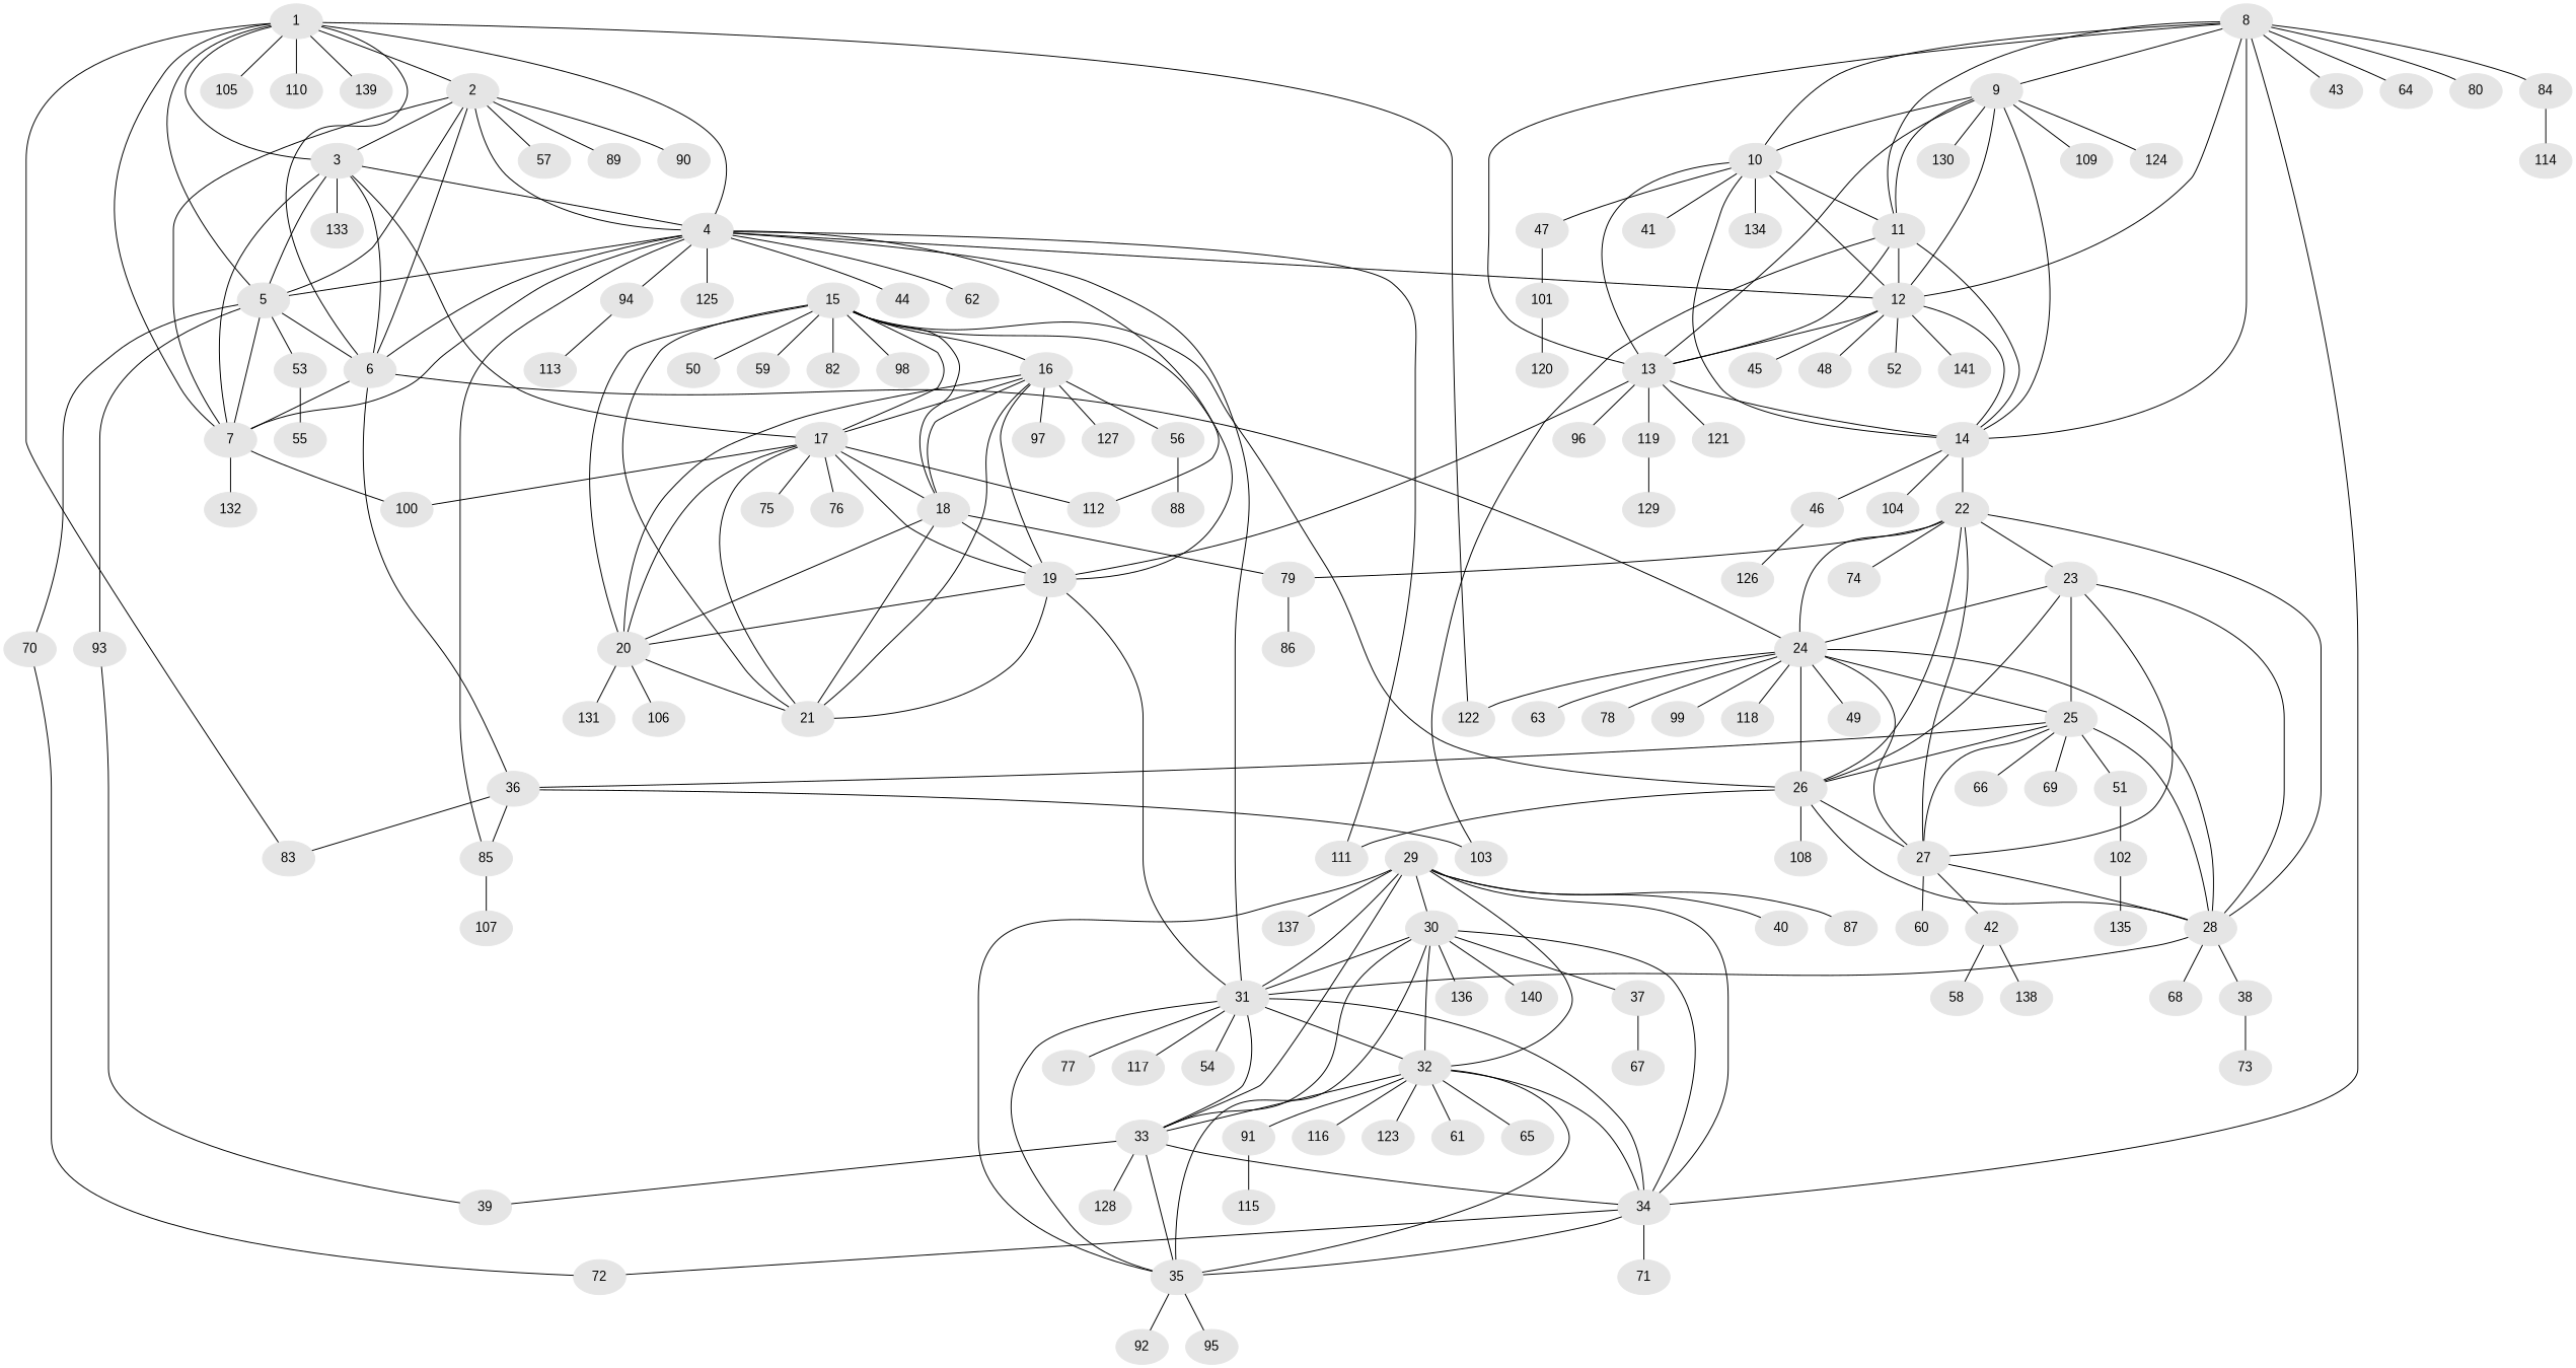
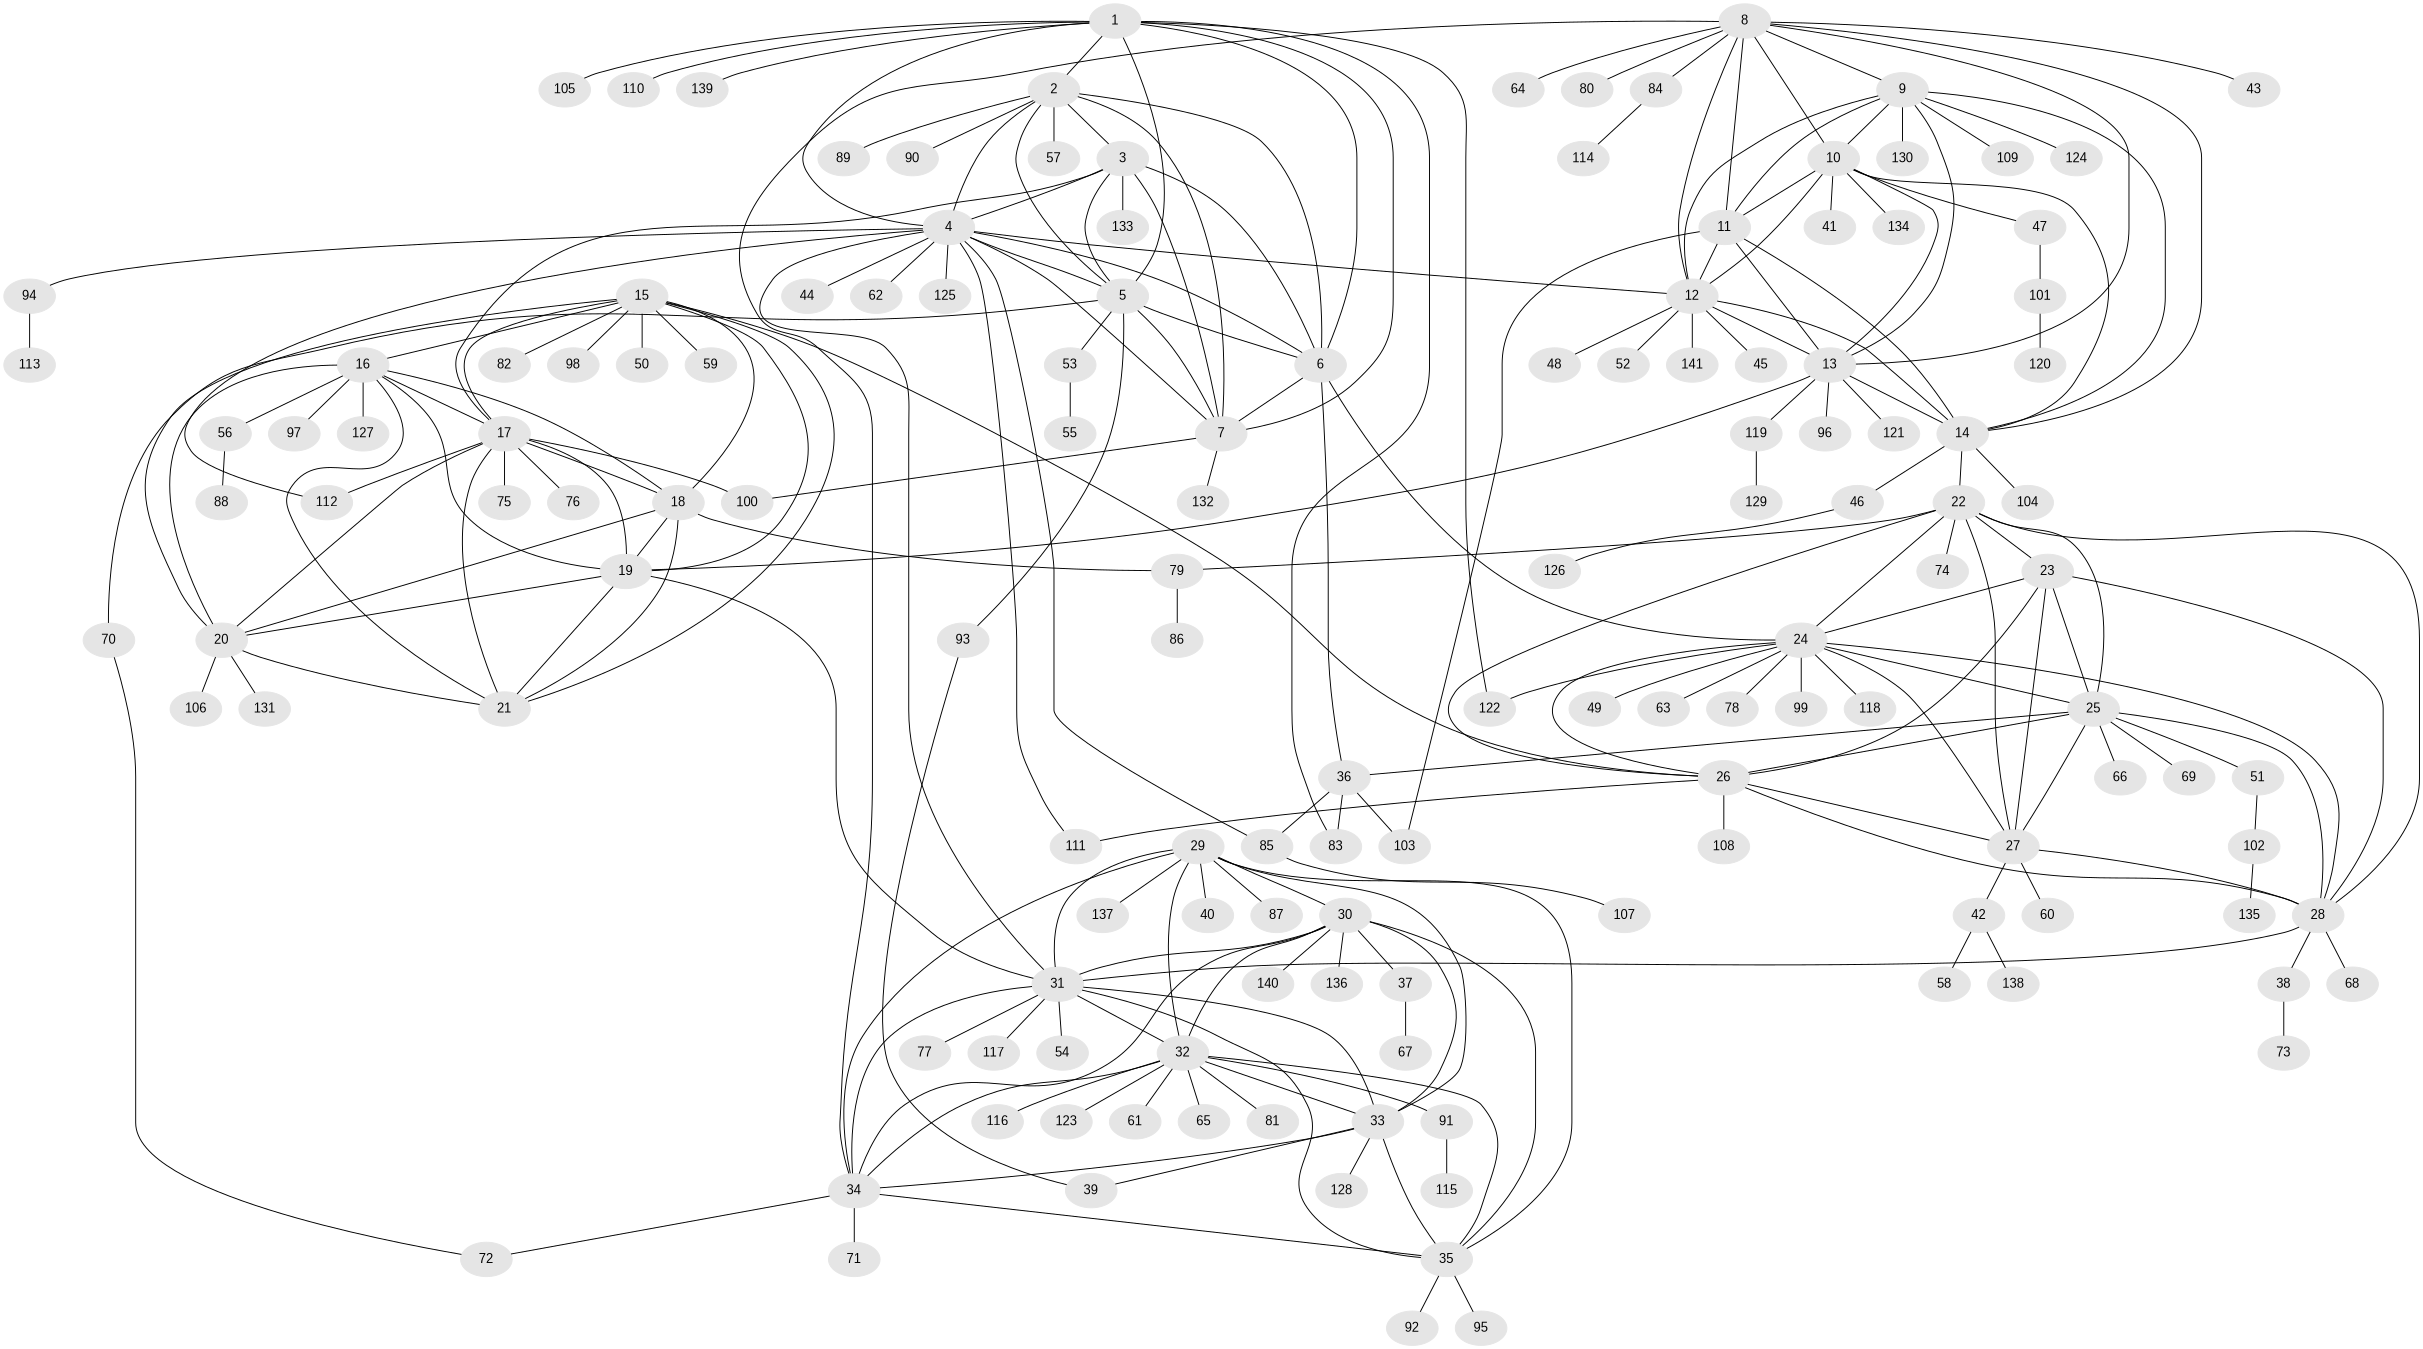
  graph {
    fontname="Liberation Sans"
    node [color=gray90 fontname="Liberation Sans" style=filled]
    edge [fontname="Liberation Sans"]
    1
    2
    3
    4
    5
    6
    7
    83
    105
    110
    122
    139
    57
    89
    90
    17
    133
    12
    31
    44
    62
    85
    94
    111
    112
    125
    53
    70
    93
    24
    36
    100
    132
    19
    18
    20
    21
    75
    76
    13
    14
    45
    48
    52
    141
    34
    32
    33
    35
    54
    77
    117
    107
    113
    55
    72
    39
    26
    25
    27
    28
    49
    63
    78
    99
    118
    103
    8
    9
    10
    11
    43
    64
    80
    84
    109
    124
    130
    41
    47
    134
    96
    119
    121
    22
    46
    104
    71
    114
    101
    129
    79
    23
    74
    126
    15
    16
    50
    59
    82
    98
    56
    97
    127
    106
    131
    108
    88
    86
    51
    66
    69
    42
    60
    38
    68
    102
    58
    138
    73
    29
    30
    40
    87
    137
    37
    136
    140
    61
    65
+   81
    91
    116
    123
    128
    92
    95
    67
    115
    120
    135
    1 -- 2
-   1 -- 3
    1 -- 4
    1 -- 5
    1 -- 6
    1 -- 7
    1 -- 83
    1 -- 105
    1 -- 110
    1 -- 122
    1 -- 139
    2 -- 3
    2 -- 4
    2 -- 5
    2 -- 6
    2 -- 7
    2 -- 57
    2 -- 89
    2 -- 90
    3 -- 4
    3 -- 5
    3 -- 6
    3 -- 7
    3 -- 17
    3 -- 133
    4 -- 5
    4 -- 6
    4 -- 7
    4 -- 12
    4 -- 31
    4 -- 44
    4 -- 62
    4 -- 85
    4 -- 94
    4 -- 111
    4 -- 112
    4 -- 125
    5 -- 6
    5 -- 7
    5 -- 53
    5 -- 70
    5 -- 93
    6 -- 7
    6 -- 24
    6 -- 36
    7 -- 100
    7 -- 132
    17 -- 112
    17 -- 100
    17 -- 19
    17 -- 18
    17 -- 20
    17 -- 21
    17 -- 75
    17 -- 76
    12 -- 13
    12 -- 14
    12 -- 45
    12 -- 48
    12 -- 52
    12 -- 141
    31 -- 34
    31 -- 32
    31 -- 33
    31 -- 35
    31 -- 54
    31 -- 77
    31 -- 117
    85 -- 107
    94 -- 113
    53 -- 55
    70 -- 72
    93 -- 39
    24 -- 122
    24 -- 26
    24 -- 25
    24 -- 27
    24 -- 28
    24 -- 49
    24 -- 63
    24 -- 78
    24 -- 99
    24 -- 118
    36 -- 83
    36 -- 85
    36 -- 103
    19 -- 31
    19 -- 20
    19 -- 21
    18 -- 19
    18 -- 20
    18 -- 21
    18 -- 79
    20 -- 21
    20 -- 106
    20 -- 131
    13 -- 19
    13 -- 14
    13 -- 96
    13 -- 119
    13 -- 121
    14 -- 22
    14 -- 46
    14 -- 104
    34 -- 35
    34 -- 72
    34 -- 71
    32 -- 34
    32 -- 33
    32 -- 35
    32 -- 61
    32 -- 65
+   32 -- 81
    32 -- 91
    32 -- 116
    32 -- 123
    33 -- 34
    33 -- 35
    33 -- 39
    33 -- 128
    35 -- 92
    35 -- 95
    26 -- 111
    26 -- 27
    26 -- 28
    26 -- 108
    25 -- 36
    25 -- 26
    25 -- 27
    25 -- 28
    25 -- 51
    25 -- 66
    25 -- 69
    27 -- 28
    27 -- 42
    27 -- 60
    28 -- 31
    28 -- 38
    28 -- 68
    8 -- 12
    8 -- 13
    8 -- 14
    8 -- 34
    8 -- 9
    8 -- 10
    8 -- 11
    8 -- 43
    8 -- 64
    8 -- 80
    8 -- 84
    9 -- 12
    9 -- 13
    9 -- 14
    9 -- 10
    9 -- 11
    9 -- 109
    9 -- 124
    9 -- 130
    10 -- 12
    10 -- 13
    10 -- 14
    10 -- 11
    10 -- 41
    10 -- 47
    10 -- 134
    11 -- 12
    11 -- 13
    11 -- 14
    11 -- 103
    84 -- 114
    47 -- 101
    119 -- 129
    22 -- 24
    22 -- 26
+   22 -- 25
    22 -- 27
    22 -- 28
    22 -- 79
    22 -- 23
    22 -- 74
    46 -- 126
    101 -- 120
    79 -- 86
    23 -- 24
    23 -- 26
    23 -- 25
    23 -- 27
    23 -- 28
    15 -- 17
    15 -- 19
    15 -- 18
    15 -- 20
    15 -- 21
    15 -- 26
    15 -- 16
    15 -- 50
    15 -- 59
    15 -- 82
    15 -- 98
    16 -- 17
    16 -- 19
    16 -- 18
    16 -- 20
    16 -- 21
    16 -- 56
    16 -- 97
    16 -- 127
    56 -- 88
    51 -- 102
    42 -- 58
    42 -- 138
    38 -- 73
    102 -- 135
    29 -- 31
    29 -- 34
    29 -- 32
    29 -- 33
    29 -- 35
    29 -- 30
    29 -- 40
    29 -- 87
    29 -- 137
    30 -- 31
    30 -- 34
    30 -- 32
    30 -- 33
    30 -- 35
    30 -- 37
    30 -- 136
    30 -- 140
    37 -- 67
    91 -- 115
  }
